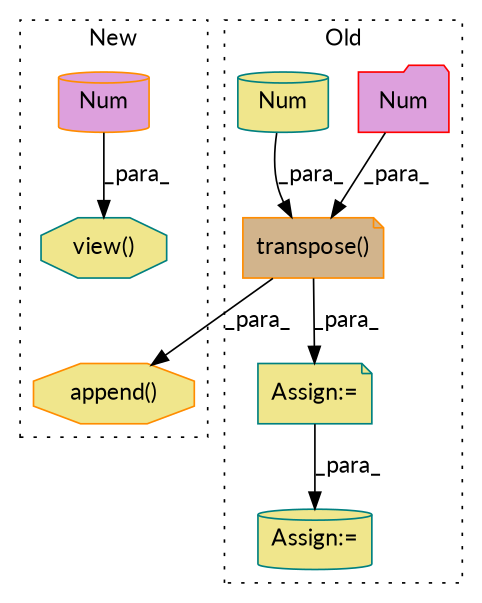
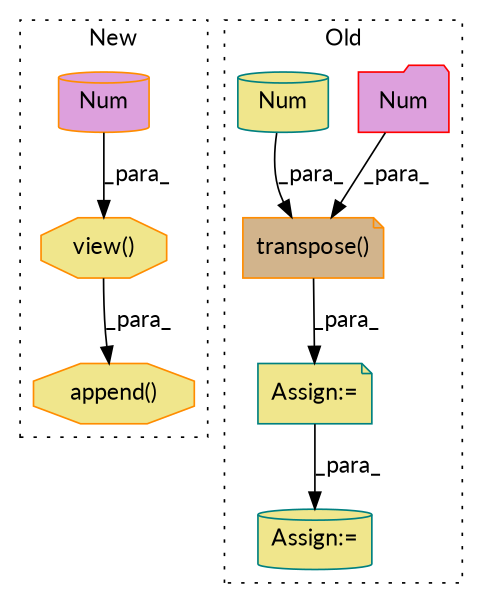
  digraph {
    fontname=Lato
    node [a=75 color=teal fillcolor=khaki fontname=Lato l=1 shape=cylinder style=filled]
    edge [fontname=Lato]
    n1 [color=darkorange fillcolor=tan l="35,1" label="transpose()" s="7424,7463" shape=note]
    n2 [a=76 color=red fillcolor=plum label=Num s=7462 shape=folder]
    n3 [a=76 label=Num s=7459]
    n4 [a=68 l=3 label="Assign:=" s=7620]
    n5 [a=68 l=3 label="Assign:=" s=7421 shape=note]
    n6 [color=darkorange l="19,1" label="append()" s="6465,6490" shape=octagon]
-   n7 [l="12,1" label="view()" s="6265,6296" shape=octagon]
+   n7 [color=darkorange l="12,1" label="view()" s="6265,6296" shape=octagon]
    n8 [a=76 color=darkorange fillcolor=plum l=2 label=Num s=6280]
    subgraph cluster_1 {
      label=Old
      style=dotted
      n1
      n2
      n3
      n4
      n5
    }
    subgraph cluster_2 {
      label=New
      style=dotted
      n6
      n7
      n8
    }
    n1 -> n5 [label=_para_]
    n2 -> n1 [label=_para_]
    n3 -> n1 [label=_para_]
    n5 -> n4 [label=_para_]
-   n1 -> n6 [label=_para_]
+   n7 -> n6 [label=_para_]
    n8 -> n7 [label=_para_]
  }
